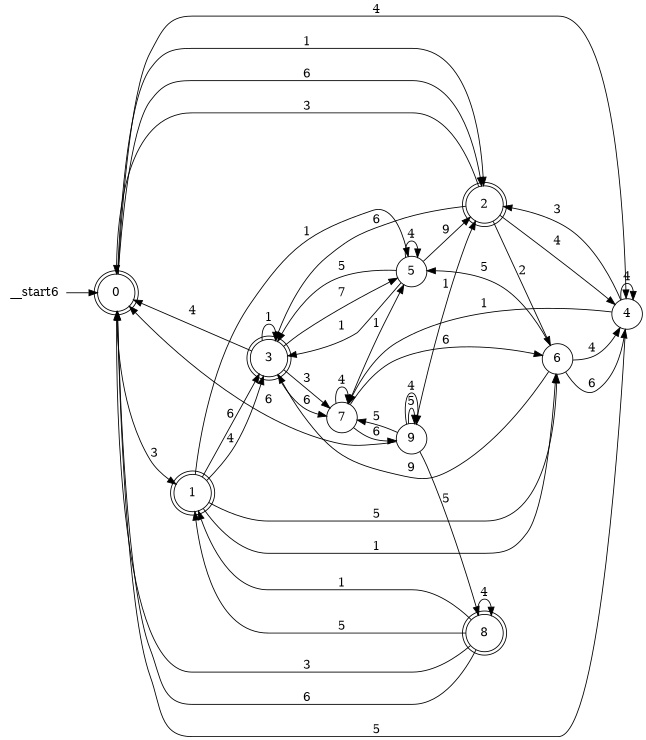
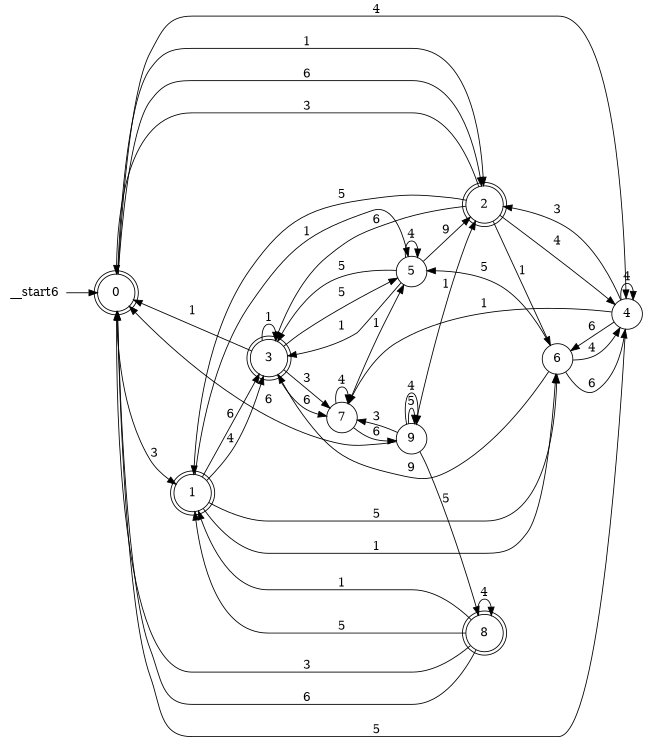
  digraph {
    rankdir=LR
    node [shape=doublecircle]
    n1 [label=0]
    n2 [label=1]
    n3 [label=2]
    n4 [label=4 shape=circle]
    n5 [label=3]
    n6 [label=5 shape=circle]
    n7 [label=6 shape=circle]
    n8 [label=7 shape=circle]
    n9 [label=9 shape=circle]
    n10 [label=8]
    n11 [height=0 label=__start6 shape=none width=0]
    n1 -> n2 [label=3]
    n1 -> n3 [label=1]
    n1 -> n3 [label=6]
    n1 -> n4 [label=4]
    n2 -> n5 [label=6]
    n2 -> n5 [label=4]
    n2 -> n6 [label=1]
    n2 -> n7 [label=1]
    n2 -> n7 [label=5]
    n3 -> n1 [label=3]
+   n3 -> n2 [label=5]
    n3 -> n4 [label=4]
    n3 -> n5 [label=6]
-   n3 -> n7 [label=2]
+   n3 -> n7 [label=1]
    n4 -> n1 [label=5]
    n4 -> n3 [label=3]
    n4 -> n4 [label=4]
-   n8 -> n7 [label=6]
+   n4 -> n7 [label=6]
    n4 -> n8 [label=1]
-   n5 -> n1 [label=4]
+   n5 -> n1 [label=1]
    n5 -> n5 [label=1]
-   n5 -> n6 [label=7]
+   n5 -> n6 [label=5]
    n5 -> n8 [label=3]
    n5 -> n8 [label=6]
    n6 -> n3 [label=9]
    n6 -> n5 [label=1]
    n6 -> n5 [label=5]
    n6 -> n6 [label=4]
    n7 -> n4 [label=6]
    n7 -> n4 [label=4]
    n7 -> n5 [label=9]
    n7 -> n6 [label=5]
    n8 -> n6 [label=1]
    n8 -> n8 [label=4]
    n8 -> n9 [label=6]
    n9 -> n1 [label=6]
    n9 -> n3 [label=1]
-   n9 -> n8 [label=5]
+   n9 -> n8 [label=3]
    n9 -> n9 [label=5]
    n9 -> n9 [label=4]
    n9 -> n10 [label=5]
    n10 -> n1 [label=3]
    n10 -> n1 [label=6]
    n10 -> n2 [label=1]
    n10 -> n2 [label=5]
    n10 -> n10 [label=4]
    n11 -> n1
  }
